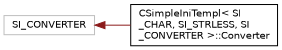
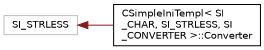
  digraph {
    rankdir=LR
    node [fillcolor=white fontname=Helvetica fontsize=10 shape=record style=filled]
-   n1 [color=grey75 height=0.2 label=SI_CONVERTER width=0.4]
+   n1 [color=grey75 height=0.2 label=SI_STRLESS width=0.4]
    n2 [color=black height=0.2 label="CSimpleIniTempl\< SI\l_CHAR, SI_STRLESS, SI\l_CONVERTER \>::Converter" width=0.4]
    n1 -> n2 [color=firebrick4 dir=back fontname=Helvetica fontsize=10 labelfontname=Helvetica labelfontsize=10 style=solid]
  }
